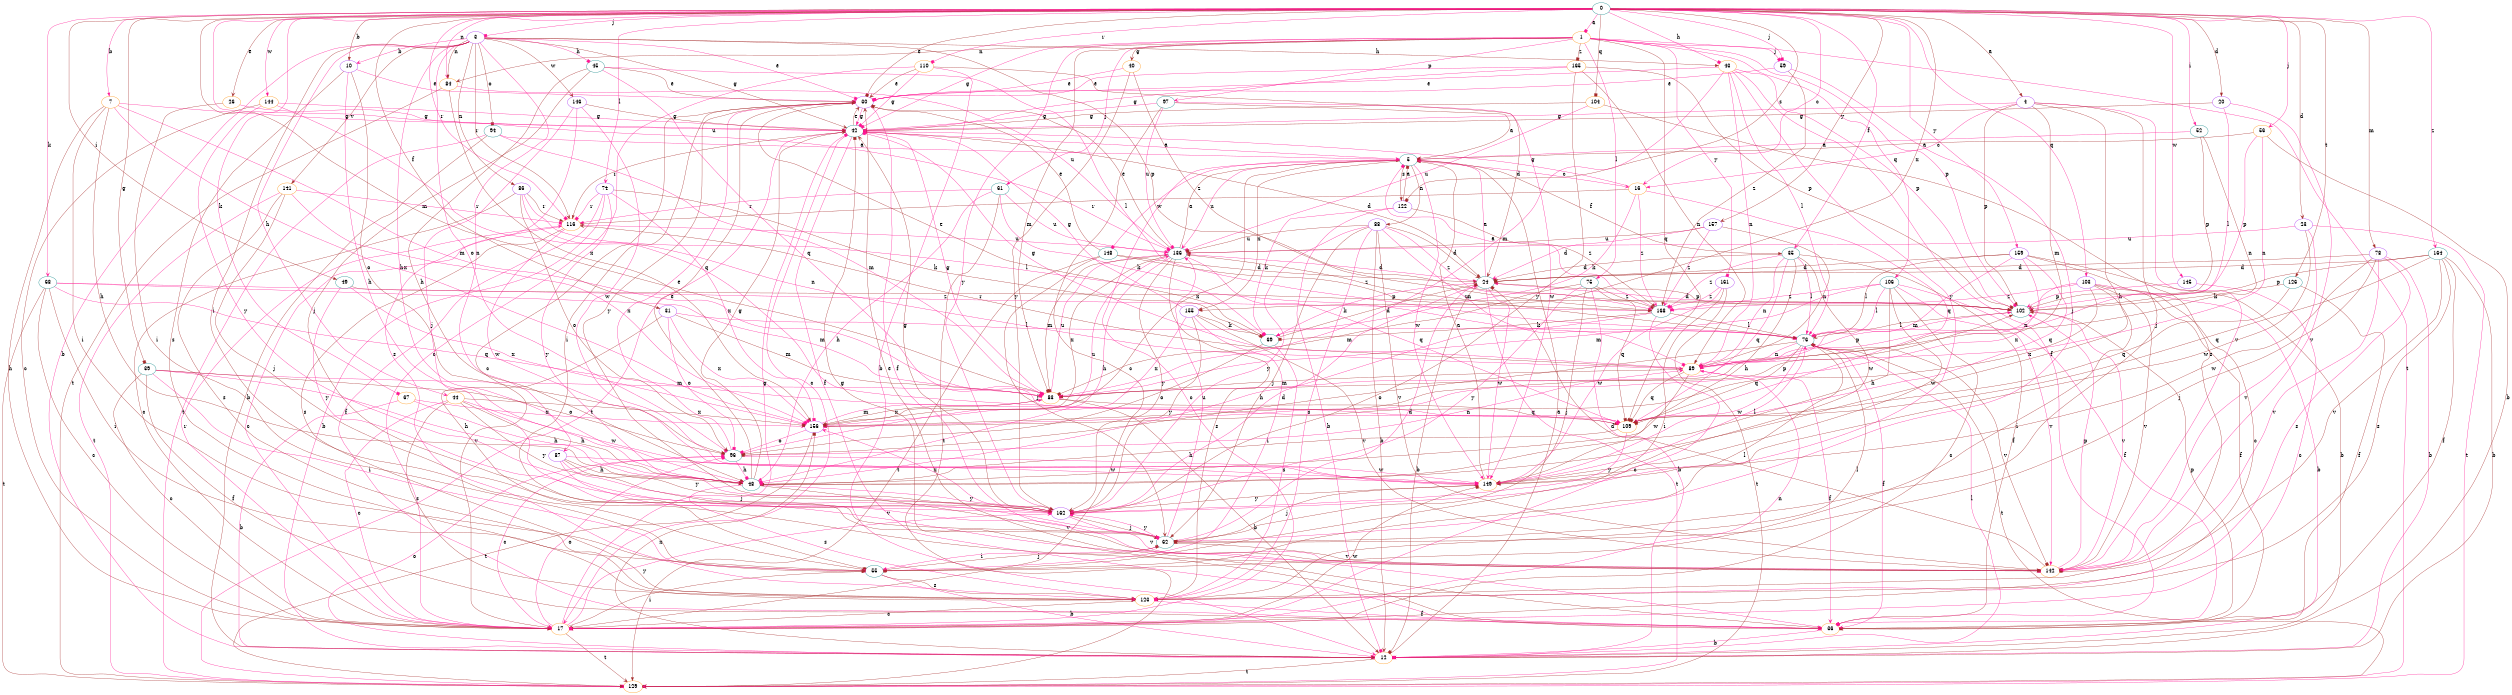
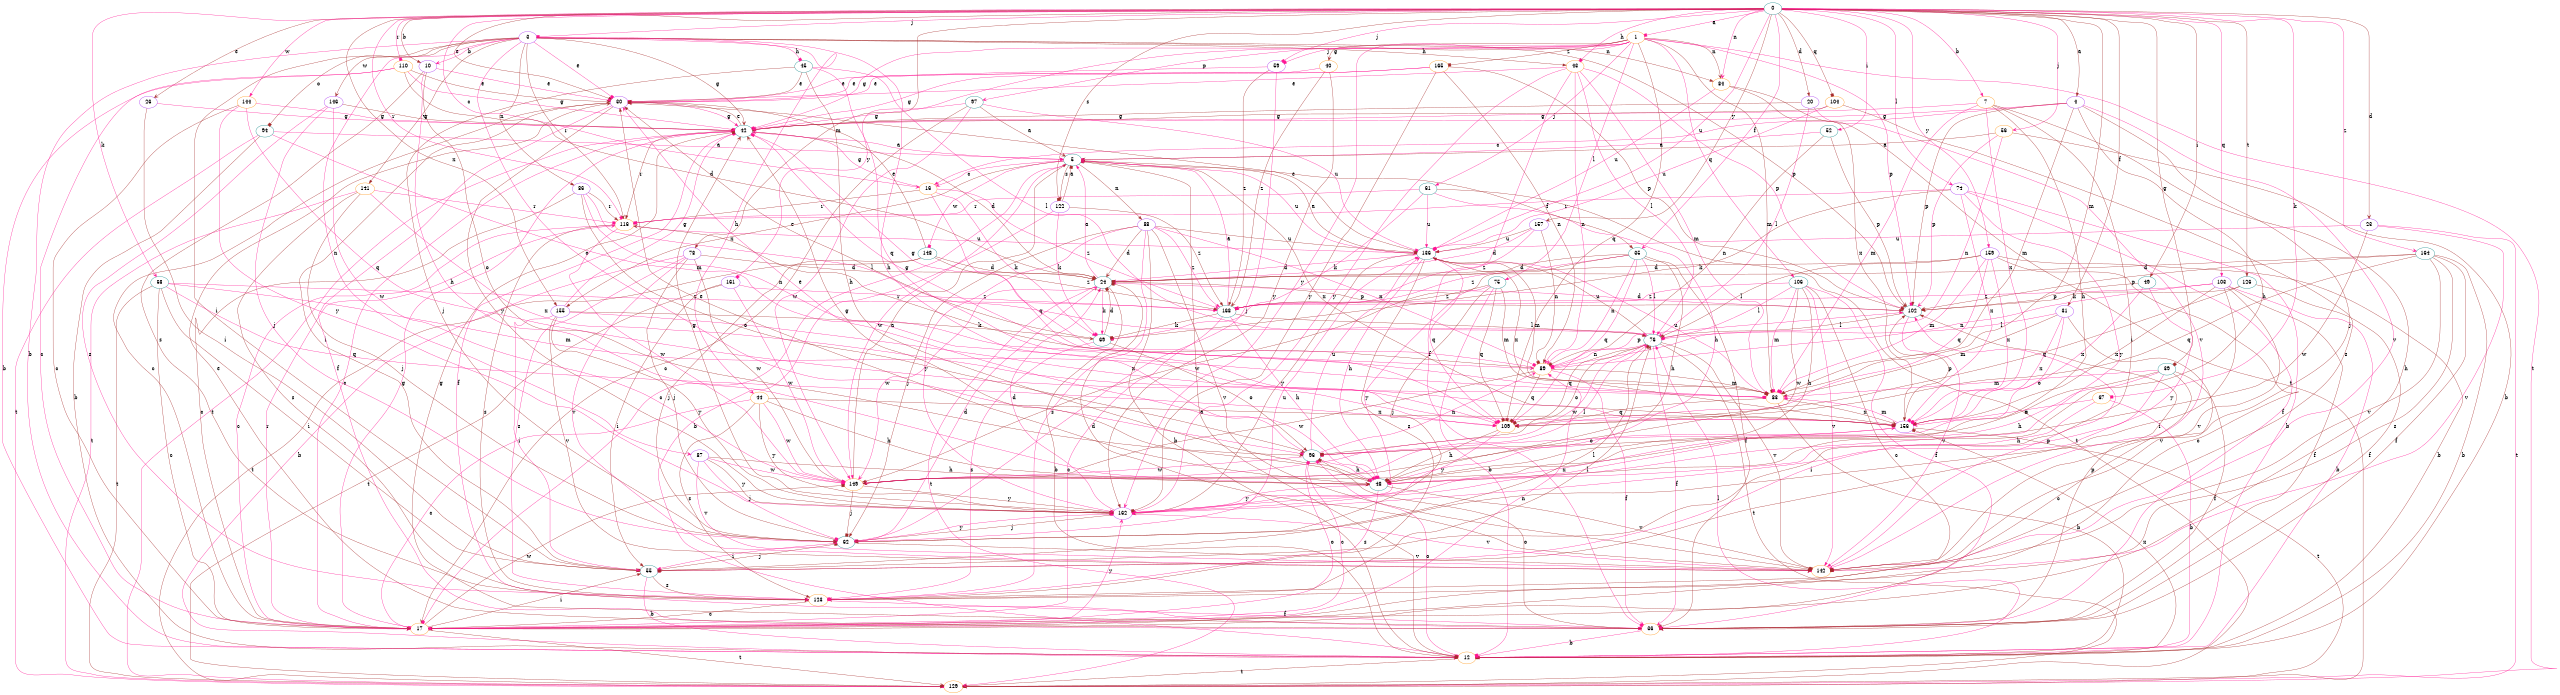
  strict digraph {
    node [color=teal]
    edge [arrowhead=normal color=deeppink]
    1 [color=darkorange]
    0
    3 [color=purple]
    4 [color=purple]
    7 [color=darkorange]
    10 [color=purple]
    16 [color=darkorange]
    20 [color=purple]
    23 [color=purple]
-   26 [color=darkorange]
+   26 [color=purple]
    30 [color=purple]
    31 [color=purple]
    35
    39
    43 [color=darkorange]
    49
    52
    56 [color=darkorange]
    59 [color=purple]
    67 [color=darkorange]
    68
    74 [color=purple]
    78 [color=purple]
    83 [color=darkorange]
    84 [color=darkorange]
    103 [color=purple]
    104 [color=darkorange]
    110 [color=darkorange]
    116 [color=darkorange]
    122 [color=purple]
    126
    136
    144 [color=darkorange]
-   145 [color=purple]
    155 [color=purple]
    157 [color=purple]
    159 [color=purple]
    164
    40 [color=darkorange]
    42
    61
    75
    97
    102
    106
    109 [color=darkorange]
    129 [color=darkorange]
    161 [color=purple]
    162 [color=purple]
    165 [color=darkorange]
    12 [color=darkorange]
    44 [color=darkorange]
    45
    48
    55
    86 [color=purple]
    87 [color=purple]
    94
    96
    141 [color=darkorange]
    146 [color=purple]
    62
    142 [color=darkorange]
    17 [color=darkorange]
    156 [color=purple]
    123 [color=darkorange]
    69
    168
    76
    149 [color=darkorange]
    36 [color=darkorange]
    89 [color=darkorange]
    24
    5
    88 [color=purple]
    148
    1 -> 59 [arrowhead=box label=j]
    1 -> 83 [arrowhead=box color=brown label=m]
    1 -> 84 [arrowhead=vee color=brown label=n]
    1 -> 40 [arrowhead=vee color=brown label=g]
    1 -> 42 [arrowhead=box label=g]
    1 -> 61 [label=j]
    1 -> 75 [label=l]
    1 -> 97 [arrowhead=vee label=p]
    1 -> 102 [arrowhead=box label=p]
    1 -> 106 [label=q]
    1 -> 109 [arrowhead=box color=brown label=q]
    1 -> 129 [arrowhead=vee label=t]
    1 -> 161 [arrowhead=box label=y]
    1 -> 162 [arrowhead=vee label=y]
    1 -> 165 [arrowhead=box color=brown label=z]
    0 -> 1 [arrowhead=box label=a]
    0 -> 3 [arrowhead=box label=j]
    0 -> 4 [color=brown label=a]
    0 -> 7 [label=b]
    0 -> 10 [color=brown label=b]
    0 -> 16 [arrowhead=vee label=c]
    0 -> 20 [color=brown label=d]
    0 -> 23 [arrowhead=vee color=brown label=d]
    0 -> 26 [arrowhead=vee color=brown label=e]
    0 -> 30 [arrowhead=box color=brown label=e]
    0 -> 31 [color=brown label=f]
    0 -> 35 [arrowhead=vee label=f]
    0 -> 39 [arrowhead=box color=brown label=g]
    0 -> 43 [arrowhead=box label=h]
    0 -> 49 [color=brown label=i]
    0 -> 52 [label=i]
    0 -> 56 [arrowhead=vee label=j]
    0 -> 59 [arrowhead=box label=j]
    0 -> 67 [arrowhead=box label=k]
    0 -> 68 [arrowhead=vee label=k]
    0 -> 74 [arrowhead=vee label=l]
    0 -> 78 [color=brown label=m]
    0 -> 83 [color=brown label=m]
    0 -> 84 [arrowhead=vee label=n]
    0 -> 103 [label=q]
    0 -> 104 [arrowhead=box color=brown label=q]
    0 -> 110 [arrowhead=box label=r]
    0 -> 116 [arrowhead=box label=r]
    0 -> 122 [arrowhead=box color=brown label=s]
    0 -> 126 [color=brown label=t]
    0 -> 136 [arrowhead=box label=u]
    0 -> 144 [label=w]
-   0 -> 145 [label=w]
    0 -> 155 [color=brown label=x]
    0 -> 157 [arrowhead=vee color=brown label=y]
    0 -> 159 [label=y]
    0 -> 164 [arrowhead=vee label=z]
    3 -> 10 [arrowhead=vee label=b]
    3 -> 30 [arrowhead=box label=e]
    3 -> 43 [color=brown label=h]
    3 -> 84 [color=brown label=n]
    3 -> 116 [arrowhead=vee color=brown label=r]
    3 -> 42 [arrowhead=vee color=brown label=g]
    3 -> 102 [arrowhead=vee color=brown label=p]
    3 -> 12 [label=b]
    3 -> 44 [arrowhead=vee label=h]
    3 -> 45 [arrowhead=box label=h]
    3 -> 48 [arrowhead=box label=h]
    3 -> 55 [arrowhead=vee color=brown label=i]
    3 -> 86 [color=brown label=n]
    3 -> 87 [arrowhead=vee label=n]
    3 -> 94 [arrowhead=box color=brown label=o]
    3 -> 96 [arrowhead=box label=o]
    3 -> 141 [color=brown label=v]
    3 -> 146 [arrowhead=vee color=brown label=w]
    4 -> 16 [label=c]
    4 -> 83 [arrowhead=vee color=brown label=m]
    4 -> 42 [arrowhead=vee label=g]
    4 -> 102 [color=brown label=p]
    4 -> 48 [color=brown label=h]
    4 -> 62 [arrowhead=vee color=brown label=j]
    4 -> 142 [label=v]
    7 -> 83 [arrowhead=box label=m]
    7 -> 42 [label=g]
    7 -> 48 [color=brown label=h]
    7 -> 55 [color=brown label=i]
    7 -> 17 [arrowhead=vee color=brown label=h]
    7 -> 156 [arrowhead=box label=x]
    10 -> 30 [arrowhead=box label=e]
    10 -> 48 [arrowhead=vee label=h]
    10 -> 96 [arrowhead=vee color=brown label=o]
    10 -> 123 [arrowhead=vee color=brown label=s]
    16 -> 116 [arrowhead=vee color=brown label=r]
    16 -> 42 [arrowhead=vee label=g]
    16 -> 109 [label=q]
    16 -> 69 [label=k]
    16 -> 168 [arrowhead=vee label=z]
    20 -> 42 [arrowhead=box color=brown label=g]
    20 -> 142 [arrowhead=vee label=v]
    20 -> 76 [arrowhead=vee label=l]
    23 -> 136 [label=u]
    23 -> 129 [label=t]
    23 -> 142 [label=v]
    23 -> 149 [arrowhead=vee color=brown label=w]
    26 -> 42 [arrowhead=box label=g]
    26 -> 55 [color=brown label=i]
    30 -> 42 [label=g]
    30 -> 162 [color=brown label=y]
    30 -> 55 [arrowhead=box color=brown label=i]
    30 -> 17 [arrowhead=vee color=brown label=c]
    30 -> 36 [label=f]
    31 -> 83 [color=brown label=m]
    31 -> 96 [arrowhead=box label=o]
    31 -> 142 [arrowhead=box color=brown label=v]
    31 -> 156 [arrowhead=box label=x]
    31 -> 76 [arrowhead=box label=l]
    35 -> 109 [arrowhead=vee label=q]
    35 -> 48 [color=brown label=h]
    35 -> 168 [arrowhead=box label=z]
    35 -> 76 [label=l]
    35 -> 149 [color=brown label=w]
    35 -> 36 [arrowhead=box color=brown label=f]
    35 -> 89 [arrowhead=vee label=n]
    35 -> 24 [arrowhead=box color=brown label=d]
    39 -> 83 [arrowhead=vee label=m]
    39 -> 48 [label=h]
    39 -> 55 [arrowhead=box label=i]
    39 -> 96 [arrowhead=box color=brown label=o]
    39 -> 17 [color=brown label=c]
    39 -> 36 [arrowhead=vee color=brown label=f]
    43 -> 30 [arrowhead=box label=e]
    43 -> 83 [label=m]
    43 -> 102 [arrowhead=vee label=p]
    43 -> 162 [arrowhead=vee label=y]
    43 -> 76 [label=l]
    43 -> 36 [arrowhead=box label=f]
    43 -> 89 [arrowhead=vee label=n]
    49 -> 102 [color=brown label=p]
    49 -> 162 [arrowhead=box label=y]
    49 -> 156 [label=x]
    52 -> 102 [arrowhead=vee color=brown label=p]
    52 -> 89 [arrowhead=box color=brown label=n]
    52 -> 5 [arrowhead=box label=a]
    56 -> 102 [arrowhead=vee label=p]
    56 -> 12 [arrowhead=box color=brown label=b]
    56 -> 89 [arrowhead=box label=n]
    56 -> 5 [arrowhead=vee color=brown label=a]
    59 -> 30 [label=e]
    59 -> 62 [arrowhead=box label=j]
    59 -> 168 [color=brown label=z]
    67 -> 12 [arrowhead=vee label=b]
    67 -> 48 [label=h]
    67 -> 156 [arrowhead=vee label=x]
    68 -> 83 [arrowhead=box label=m]
    68 -> 109 [arrowhead=vee label=q]
    68 -> 129 [arrowhead=vee color=brown label=t]
    68 -> 55 [arrowhead=vee color=brown label=i]
    68 -> 17 [color=brown label=c]
    68 -> 168 [label=z]
    74 -> 116 [arrowhead=box label=r]
    74 -> 162 [arrowhead=vee label=y]
    74 -> 12 [arrowhead=box label=b]
    74 -> 156 [arrowhead=box label=x]
    74 -> 69 [arrowhead=box color=brown label=k]
    74 -> 36 [arrowhead=vee label=f]
    78 -> 12 [arrowhead=vee label=b]
    78 -> 62 [arrowhead=box color=brown label=j]
    78 -> 142 [arrowhead=vee label=v]
    78 -> 123 [label=s]
    78 -> 149 [color=brown label=w]
    78 -> 24 [arrowhead=vee color=brown label=d]
    83 -> 136 [label=u]
    83 -> 42 [label=g]
    83 -> 109 [color=brown label=q]
    83 -> 12 [color=brown label=b]
    83 -> 156 [arrowhead=vee color=brown label=x]
    84 -> 136 [label=u]
    84 -> 129 [color=brown label=t]
    84 -> 156 [color=brown label=x]
    103 -> 12 [label=b]
    103 -> 55 [arrowhead=box color=brown label=i]
    103 -> 142 [arrowhead=box color=brown label=v]
    103 -> 156 [arrowhead=vee color=brown label=x]
    103 -> 168 [label=z]
    103 -> 36 [arrowhead=vee color=brown label=f]
    103 -> 89 [arrowhead=vee label=n]
    104 -> 136 [arrowhead=box label=u]
    104 -> 42 [arrowhead=vee color=brown label=g]
    104 -> 123 [arrowhead=vee color=brown label=s]
    110 -> 30 [arrowhead=vee color=brown label=e]
    110 -> 42 [arrowhead=box label=g]
    110 -> 12 [arrowhead=vee label=b]
    110 -> 17 [label=c]
    110 -> 24 [arrowhead=vee color=brown label=d]
    116 -> 136 [arrowhead=vee label=u]
    116 -> 17 [label=c]
    116 -> 123 [arrowhead=vee color=brown label=s]
    116 -> 149 [arrowhead=vee label=w]
    122 -> 12 [arrowhead=box label=b]
    122 -> 69 [arrowhead=box label=k]
    122 -> 168 [color=brown label=z]
    122 -> 5 [arrowhead=box color=brown label=a]
    126 -> 102 [arrowhead=vee color=brown label=k]
    126 -> 109 [color=brown label=q]
    126 -> 36 [arrowhead=box color=brown label=f]
    136 -> 30 [arrowhead=vee color=brown label=e]
    136 -> 83 [arrowhead=box color=brown label=m]
    136 -> 109 [arrowhead=box label=q]
    136 -> 162 [arrowhead=vee color=brown label=y]
    136 -> 48 [arrowhead=box label=h]
    136 -> 156 [color=brown label=x]
    136 -> 123 [arrowhead=vee color=brown label=s]
    136 -> 24 [label=d]
    136 -> 5 [color=brown label=a]
    144 -> 42 [label=g]
    144 -> 109 [label=q]
    144 -> 162 [label=y]
    144 -> 17 [arrowhead=vee color=brown label=c]
-   145 -> 102 [arrowhead=vee label=p]
-   145 -> 17 [arrowhead=vee label=c]
    155 -> 42 [arrowhead=box label=g]
    155 -> 162 [arrowhead=vee color=brown label=y]
    155 -> 55 [label=i]
    155 -> 142 [arrowhead=vee color=brown label=v]
    155 -> 156 [label=x]
    155 -> 69 [arrowhead=vee color=brown label=k]
    157 -> 136 [color=brown label=u]
    157 -> 168 [arrowhead=vee label=z]
    157 -> 89 [arrowhead=box color=brown label=n]
    157 -> 24 [arrowhead=vee label=d]
    159 -> 83 [arrowhead=box label=m]
    159 -> 109 [label=q]
    159 -> 12 [arrowhead=box color=brown label=b]
    159 -> 17 [arrowhead=vee color=brown label=c]
    159 -> 156 [arrowhead=box label=x]
    159 -> 76 [color=brown label=l]
    159 -> 24 [arrowhead=box color=brown label=d]
    164 -> 102 [arrowhead=vee color=brown label=p]
    164 -> 109 [arrowhead=vee color=brown label=q]
    164 -> 12 [color=brown label=b]
    164 -> 142 [arrowhead=box color=brown label=v]
    164 -> 123 [color=brown label=s]
    164 -> 36 [color=brown label=f]
    164 -> 24 [arrowhead=vee color=brown label=d]
    40 -> 30 [arrowhead=vee label=e]
    40 -> 162 [color=brown label=y]
    40 -> 168 [arrowhead=vee color=brown label=z]
    42 -> 30 [arrowhead=vee color=brown label=e]
    42 -> 116 [color=brown label=r]
    42 -> 129 [arrowhead=box label=t]
    42 -> 17 [arrowhead=vee label=c]
    42 -> 36 [arrowhead=vee label=f]
    42 -> 24 [color=brown label=d]
    42 -> 5 [arrowhead=vee label=a]
    61 -> 116 [label=r]
    61 -> 136 [label=u]
    61 -> 129 [arrowhead=vee color=brown label=t]
    61 -> 48 [label=h]
    61 -> 69 [arrowhead=box label=k]
    75 -> 83 [arrowhead=box color=brown label=m]
    75 -> 109 [arrowhead=box color=brown label=q]
    75 -> 162 [arrowhead=box label=y]
    75 -> 12 [arrowhead=box label=b]
    75 -> 62 [color=brown label=j]
    75 -> 168 [arrowhead=box color=brown label=z]
    97 -> 136 [arrowhead=box label=u]
    97 -> 42 [arrowhead=vee label=g]
    97 -> 17 [arrowhead=vee color=brown label=c]
    97 -> 149 [label=w]
    97 -> 5 [arrowhead=vee color=brown label=a]
    102 -> 142 [label=v]
    102 -> 76 [arrowhead=vee color=brown label=l]
    102 -> 24 [label=d]
    106 -> 83 [arrowhead=box label=m]
    106 -> 48 [color=brown label=h]
    106 -> 142 [label=v]
    106 -> 17 [color=brown label=c]
    106 -> 168 [arrowhead=box label=z]
    106 -> 76 [label=l]
    106 -> 149 [arrowhead=vee color=brown label=w]
    106 -> 36 [arrowhead=box label=f]
    109 -> 162 [arrowhead=box label=y]
    109 -> 48 [arrowhead=box color=brown label=h]
    161 -> 129 [color=brown label=t]
    161 -> 55 [color=brown label=i]
    161 -> 168 [label=z]
    161 -> 149 [label=w]
    162 -> 42 [arrowhead=vee color=brown label=g]
    162 -> 62 [color=brown label=j]
    162 -> 142 [arrowhead=box label=v]
    162 -> 156 [arrowhead=vee label=x]
    162 -> 24 [label=d]
    165 -> 30 [arrowhead=box label=e]
    165 -> 42 [arrowhead=vee label=g]
    165 -> 102 [arrowhead=box color=brown label=p]
    165 -> 162 [arrowhead=box color=brown label=y]
    165 -> 89 [color=brown label=n]
    12 -> 129 [arrowhead=vee color=brown label=t]
    12 -> 96 [arrowhead=box label=o]
    12 -> 156 [arrowhead=box color=brown label=x]
    12 -> 76 [label=l]
    12 -> 5 [arrowhead=box color=brown label=a]
    44 -> 162 [arrowhead=vee color=brown label=y]
    44 -> 48 [arrowhead=vee color=brown label=h]
    44 -> 17 [arrowhead=box label=c]
    44 -> 156 [arrowhead=box color=brown label=x]
    44 -> 123 [color=brown label=s]
    44 -> 149 [arrowhead=box label=w]
    45 -> 30 [arrowhead=vee color=brown label=e]
    45 -> 109 [arrowhead=vee label=q]
    45 -> 48 [color=brown label=h]
    45 -> 62 [color=brown label=j]
    45 -> 76 [arrowhead=vee label=l]
    48 -> 30 [color=brown label=e]
    48 -> 42 [arrowhead=vee color=brown label=g]
    48 -> 162 [arrowhead=vee label=y]
    48 -> 142 [color=brown label=v]
    48 -> 123 [arrowhead=vee label=s]
    55 -> 12 [label=b]
    55 -> 62 [arrowhead=box color=brown label=j]
    55 -> 123 [color=brown label=s]
    55 -> 76 [arrowhead=box color=brown label=l]
    86 -> 116 [color=brown label=r]
    86 -> 96 [arrowhead=vee color=brown label=o]
    86 -> 17 [color=brown label=c]
    86 -> 76 [label=l]
    86 -> 89 [arrowhead=vee label=n]
    87 -> 162 [arrowhead=vee color=brown label=y]
    87 -> 48 [arrowhead=vee color=brown label=h]
    87 -> 62 [arrowhead=box label=j]
    87 -> 142 [arrowhead=vee label=v]
    87 -> 149 [arrowhead=box label=w]
    94 -> 83 [label=m]
    94 -> 129 [arrowhead=box label=t]
    94 -> 12 [arrowhead=vee color=brown label=b]
    94 -> 5 [label=a]
    96 -> 30 [arrowhead=vee label=e]
    96 -> 136 [arrowhead=vee label=u]
    96 -> 48 [arrowhead=box label=h]
    96 -> 17 [arrowhead=vee label=c]
    96 -> 149 [arrowhead=vee label=w]
    96 -> 89 [arrowhead=vee label=n]
    141 -> 116 [arrowhead=box label=r]
    141 -> 129 [arrowhead=box label=t]
    141 -> 62 [arrowhead=vee color=brown label=j]
    141 -> 156 [arrowhead=box label=x]
    141 -> 123 [arrowhead=vee color=brown label=s]
    146 -> 42 [arrowhead=vee color=brown label=g]
    146 -> 62 [arrowhead=box label=j]
    146 -> 123 [arrowhead=vee label=s]
    146 -> 149 [arrowhead=box label=w]
    62 -> 136 [label=u]
    62 -> 162 [arrowhead=box label=y]
    62 -> 55 [label=i]
    62 -> 142 [color=brown label=v]
    62 -> 24 [arrowhead=vee label=d]
    142 -> 102 [label=p]
    142 -> 24 [arrowhead=box color=brown label=d]
    17 -> 116 [arrowhead=vee label=r]
    17 -> 42 [arrowhead=box label=g]
    17 -> 129 [arrowhead=vee color=brown label=t]
    17 -> 162 [arrowhead=vee label=y]
    17 -> 55 [color=brown label=i]
    17 -> 96 [arrowhead=box label=o]
    17 -> 149 [arrowhead=box color=brown label=w]
    17 -> 89 [label=n]
    156 -> 83 [label=m]
    156 -> 102 [color=brown label=p]
    156 -> 129 [color=brown label=t]
    156 -> 96 [arrowhead=box label=o]
    123 -> 17 [color=brown label=c]
    123 -> 76 [arrowhead=vee color=brown label=l]
    123 -> 36 [arrowhead=box label=f]
    69 -> 30 [color=brown label=e]
    69 -> 96 [color=brown label=o]
    69 -> 123 [arrowhead=box label=s]
    69 -> 24 [arrowhead=box color=brown label=d]
    168 -> 48 [arrowhead=box label=h]
    168 -> 17 [arrowhead=box label=c]
    168 -> 69 [arrowhead=box color=brown label=k]
    168 -> 76 [color=brown label=l]
    168 -> 5 [arrowhead=box label=a]
    76 -> 136 [color=brown label=u]
    76 -> 109 [arrowhead=box color=brown label=q]
    76 -> 129 [arrowhead=box color=brown label=t]
    76 -> 96 [arrowhead=box color=brown label=o]
    76 -> 142 [arrowhead=box color=brown label=v]
    76 -> 149 [label=w]
    76 -> 36 [arrowhead=vee label=f]
    76 -> 89 [arrowhead=box label=n]
    149 -> 162 [arrowhead=box color=brown label=y]
    149 -> 62 [arrowhead=box color=brown label=j]
    149 -> 76 [arrowhead=vee label=l]
    149 -> 5 [color=brown label=a]
    36 -> 30 [arrowhead=vee color=brown label=e]
    36 -> 42 [arrowhead=box color=brown label=g]
    36 -> 102 [color=brown label=p]
    36 -> 12 [arrowhead=box label=b]
+   36 -> 96 [arrowhead=box color=brown label=o]
    89 -> 83 [color=brown label=m]
    89 -> 116 [arrowhead=vee color=brown label=r]
    89 -> 42 [arrowhead=box label=g]
    89 -> 102 [label=p]
    89 -> 109 [arrowhead=box color=brown label=q]
    89 -> 149 [arrowhead=vee color=brown label=w]
    89 -> 36 [arrowhead=vee label=f]
    24 -> 102 [color=brown label=p]
    24 -> 129 [arrowhead=vee label=t]
    24 -> 12 [arrowhead=box color=brown label=b]
    24 -> 69 [label=k]
    24 -> 149 [arrowhead=vee label=w]
    24 -> 5 [label=a]
    5 -> 16 [arrowhead=vee label=c]
    5 -> 35 [color=brown label=f]
    5 -> 122 [color=brown label=s]
    5 -> 136 [arrowhead=vee label=u]
    5 -> 155 [color=brown label=x]
    5 -> 17 [arrowhead=box label=c]
    5 -> 156 [arrowhead=box color=brown label=x]
    5 -> 149 [label=w]
    5 -> 88 [color=brown label=n]
    5 -> 148 [arrowhead=box label=w]
    88 -> 136 [arrowhead=box color=brown label=u]
    88 -> 162 [arrowhead=vee label=y]
    88 -> 12 [arrowhead=vee color=brown label=b]
    88 -> 62 [color=brown label=j]
    88 -> 142 [color=brown label=v]
    88 -> 123 [arrowhead=box label=s]
    88 -> 168 [label=z]
    88 -> 89 [arrowhead=box label=n]
    88 -> 24 [arrowhead=vee color=brown label=d]
    148 -> 30 [arrowhead=box color=brown label=e]
    148 -> 129 [color=brown label=t]
    148 -> 62 [arrowhead=vee color=brown label=j]
    148 -> 168 [color=brown label=z]
    148 -> 24 [arrowhead=vee color=brown label=d]
  }
